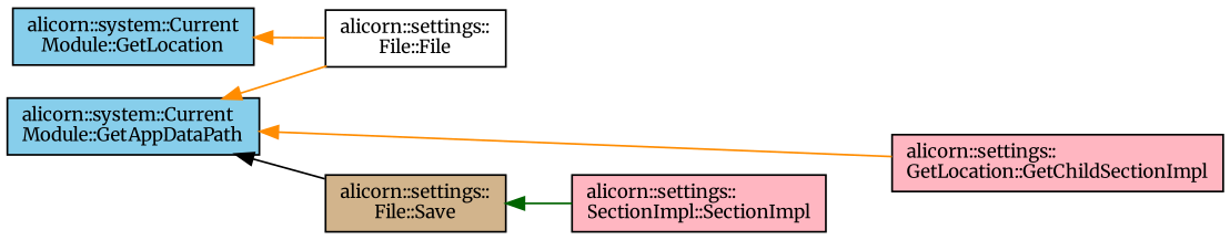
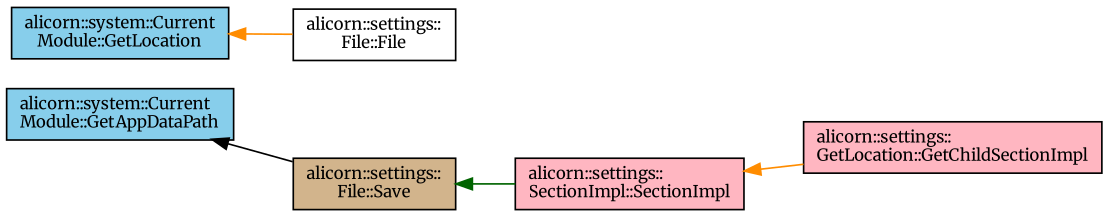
  digraph {
    fontname=Merriweather
    rankdir=LR
    node [color=black fillcolor=skyblue fontname=Merriweather fontsize=10 shape=record style=filled]
    edge [color=darkorange dir=back fontname=Merriweather fontsize=10 labelfontname=Verdana labelfontsize=10 style=solid]
    n1 [fontcolor=black height=0.2 label="alicorn::system::Current\lModule::GetLocation" width=0.4]
    n2 [fillcolor=white height=0.2 label="alicorn::settings::\lFile::File" width=0.4]
    n3 [fillcolor=lightpink height=0.2 label="alicorn::settings::\lSectionImpl::SectionImpl" width=0.4]
    n4 [fillcolor=lightpink height=0.2 label="alicorn::settings::\lGetLocation::GetChildSectionImpl" width=0.4]
    n5 [height=0.2 label="alicorn::system::Current\lModule::GetAppDataPath" width=0.4]
    n6 [fillcolor=tan height=0.2 label="alicorn::settings::\lFile::Save" width=0.4]
    n1 -> n2
-   n5 -> n4
-   n5 -> n2
+   n3 -> n4
    n5 -> n6 [color=black]
    n6 -> n3 [color=darkgreen]
  }
